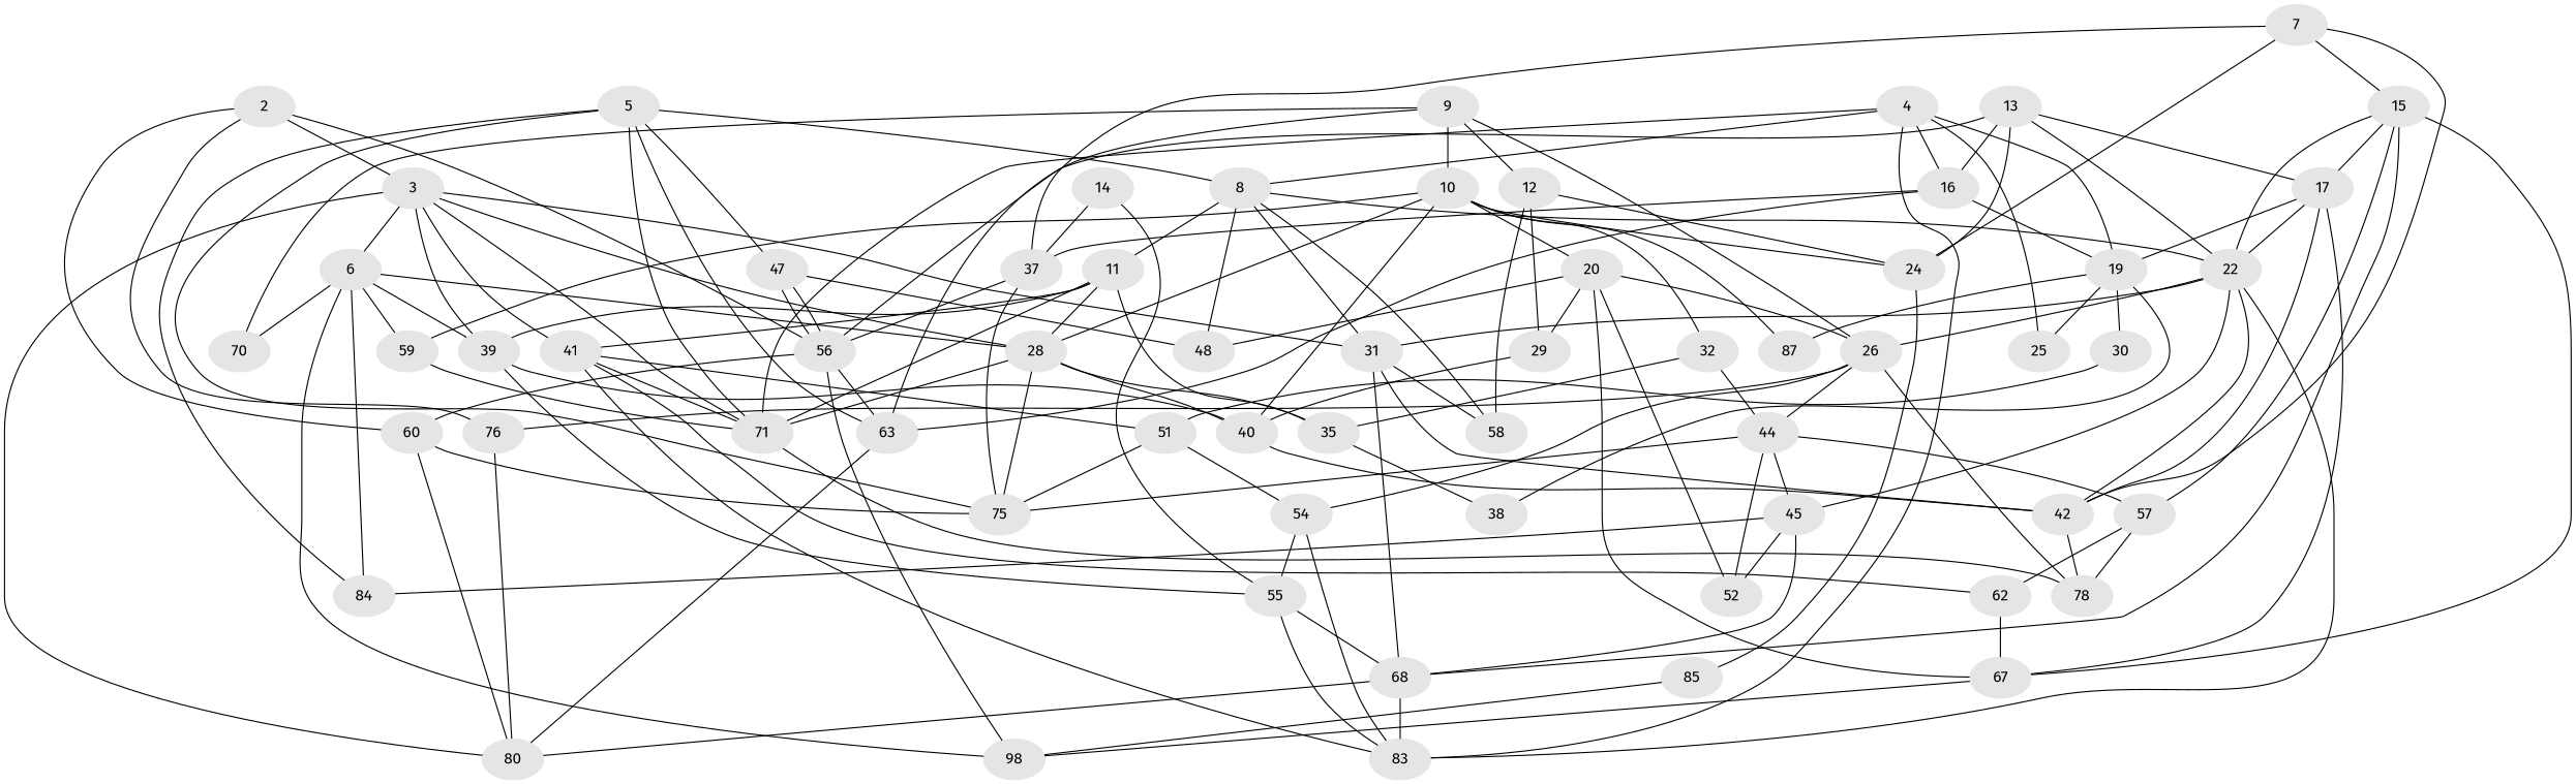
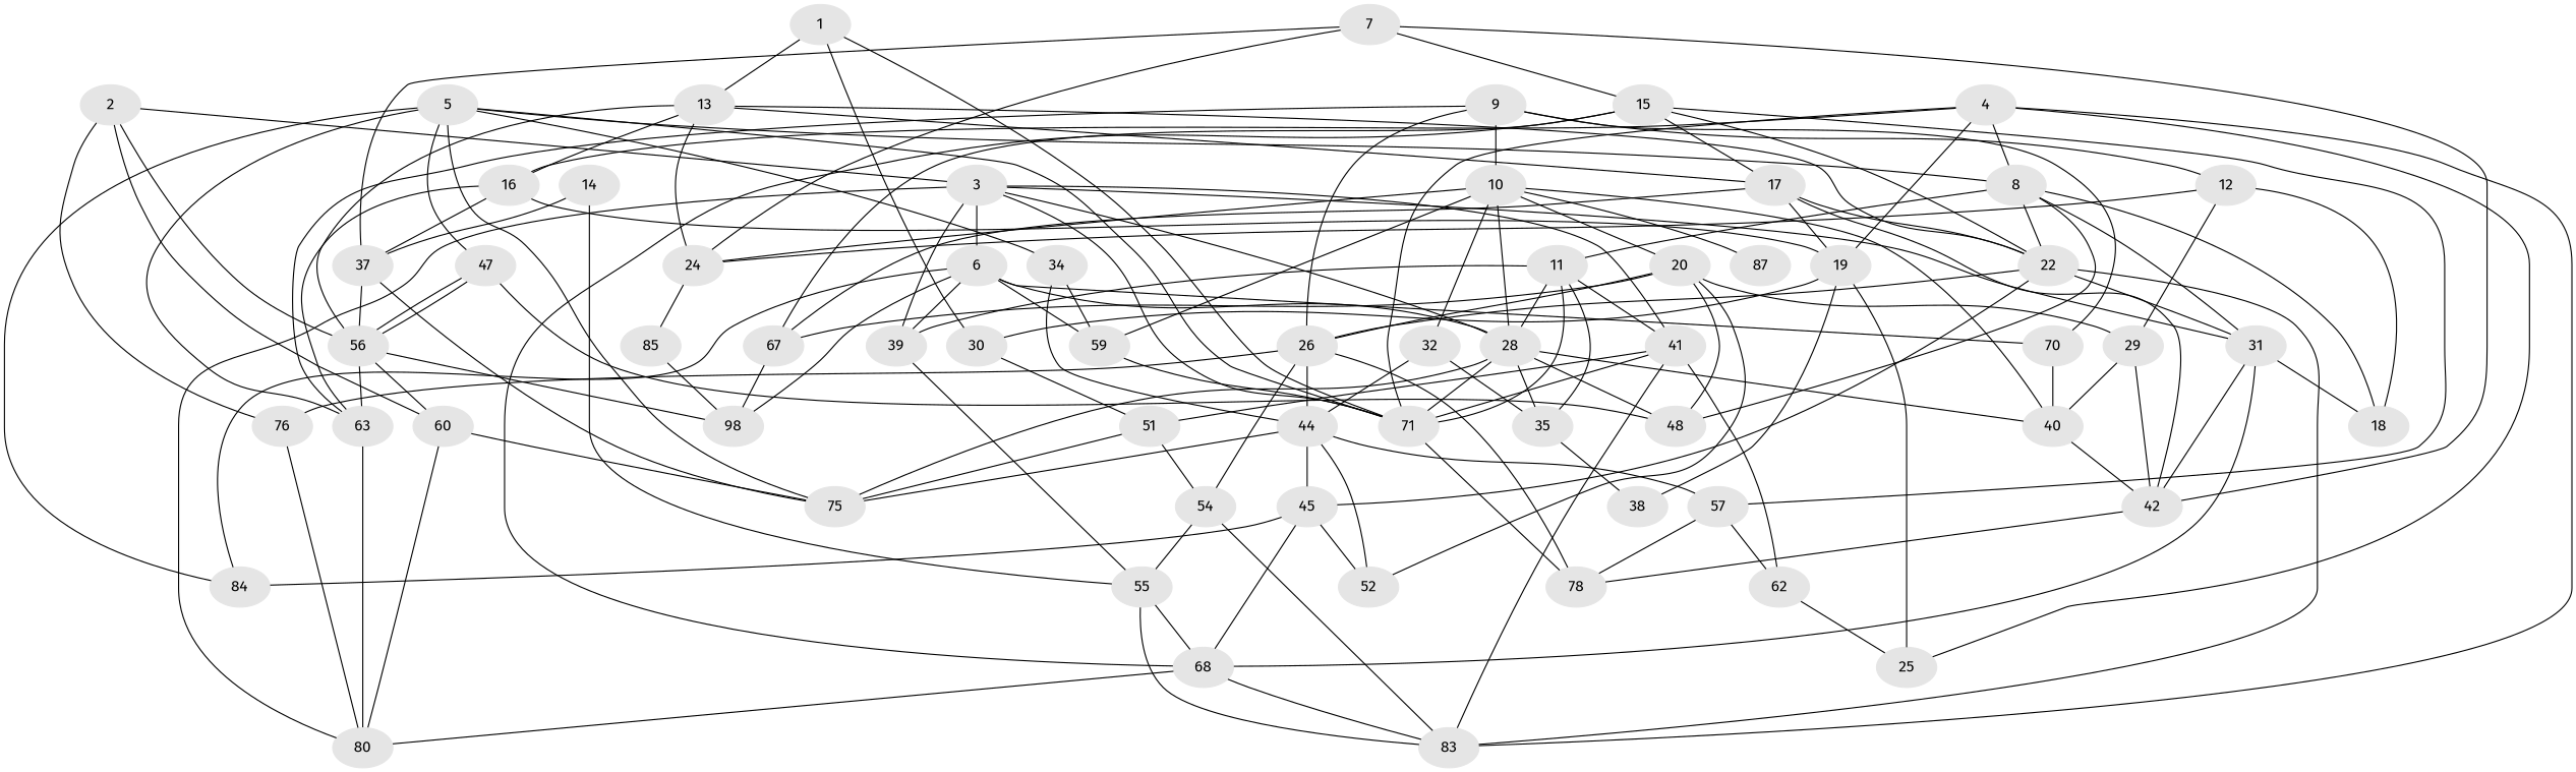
  graph {
    fontname="Fira Sans"
    node [color=gray90 fontname="Fira Sans" style=filled]
    edge [fontname="Fira Sans"]
    13 [super="+96"]
    56 [super="+73"]
    16 [super="+46"]
    24
    17 [super="+86"]
    22 [super="+27"]
+   1
    30
    71 [super="+92"]
    51
    78
    2 [super="+18"]
    3 [super="+21"]
    60
    76
    6 [super="+36"]
    28 [super="+82"]
    31 [super="+74"]
    39
    41 [super="+77"]
    80 [super="+99"]
    63
    98
    75 [super="+89"]
    84 [super="+97"]
    59 [super="+72"]
    70
    48 [super="+49"]
    40 [super="+65"]
    35
    42 [super="+91"]
-   58
+   58 [label=18]
    68 [super="+100"]
    55
    83 [super="+90"]
    62
    4 [super="+33"]
    8 [super="+69"]
    19 [super="+88"]
    25
    11 [super="+79"]
    37 [super="+43"]
    87
    38
    5 [super="+66"]
+   34
    47
    44 [super="+50"]
    15 [super="+61"]
    57
    67
    7
    85
    26 [super="+94"]
    45 [super="+64"]
    9 [super="+53"]
    10 [super="+93"]
    12
    20 [super="+23"]
    32 [super="+95"]
    29
    54 [super="+81"]
    52
    14
    13 -- 56
    13 -- 16
    13 -- 24
    13 -- 17
    13 -- 22
    56 -- 60
    56 -- 63
    56 -- 98
    16 -- 63
    16 -- 19
    16 -- 37
    24 -- 85
    17 -- 22
    17 -- 42
    17 -- 19
    17 -- 67
    22 -- 31
-   22 -- 42
+   29 -- 42
    22 -- 83 [weight=2]
    22 -- 26
    22 -- 45
+   1 -- 13
+   1 -- 30
+   1 -- 71
    30 -- 51
    71 -- 78 [weight=2]
    51 -- 75
    51 -- 54
    2 -- 56
    2 -- 3
    2 -- 60
    2 -- 76
    3 -- 71
    3 -- 6 [weight=2]
    3 -- 28
    3 -- 31
    3 -- 39
    3 -- 41
    3 -- 80
    60 -- 80
    60 -- 75
    76 -- 80
    6 -- 28
    6 -- 39
    6 -- 98
    6 -- 84
    6 -- 59
    6 -- 70
    28 -- 71
    28 -- 75
+   28 -- 48
    28 -- 40
    28 -- 35
    31 -- 42
    31 -- 58
    31 -- 68
-   39 -- 40
+   70 -- 40
    39 -- 55
    41 -- 71
    41 -- 51
    41 -- 83
    41 -- 62
    63 -- 80
    59 -- 71
    40 -- 42
    35 -- 38
    42 -- 78
    68 -- 80
    68 -- 83
    55 -- 68
    55 -- 83
-   62 -- 67
+   62 -- 25
    4 -- 16
    4 -- 71
    4 -- 83
    4 -- 8
    4 -- 19
    4 -- 25
    8 -- 22
    8 -- 31
    8 -- 48
    8 -- 58
    8 -- 11 [weight=2]
    19 -- 30
    19 -- 25
-   19 -- 87
    19 -- 38
    11 -- 71
    11 -- 28
    11 -- 39
    11 -- 41
    11 -- 35
    37 -- 56
    37 -- 75
    5 -- 71
    5 -- 63
    5 -- 75
    5 -- 84
    5 -- 8
+   5 -- 34
    5 -- 47
+   34 -- 59
+   34 -- 44 [weight=2]
    47 -- 56
    47 -- 56
    47 -- 48
    44 -- 75
    44 -- 57
    44 -- 45
    44 -- 52
    15 -- 17
    15 -- 22
    15 -- 68
    15 -- 57
    15 -- 67
    57 -- 78
    57 -- 62
    67 -- 98
    7 -- 24
    7 -- 42
    7 -- 37
    7 -- 15
    85 -- 98
    26 -- 78
    26 -- 76
    26 -- 44
    26 -- 54
    45 -- 84
    45 -- 68
    45 -- 52
    9 -- 63
    9 -- 70
    9 -- 26
    9 -- 10
    9 -- 12
    10 -- 24
    10 -- 28
    10 -- 59
    10 -- 40
    10 -- 87
    10 -- 20
    10 -- 32
    12 -- 24
    12 -- 58
    12 -- 29
    20 -- 48 [weight=2]
    20 -- 67
    20 -- 26
    20 -- 29
    20 -- 52
    32 -- 35
    32 -- 44
    29 -- 40
    54 -- 55
    54 -- 83
    14 -- 55
    14 -- 37
  }
